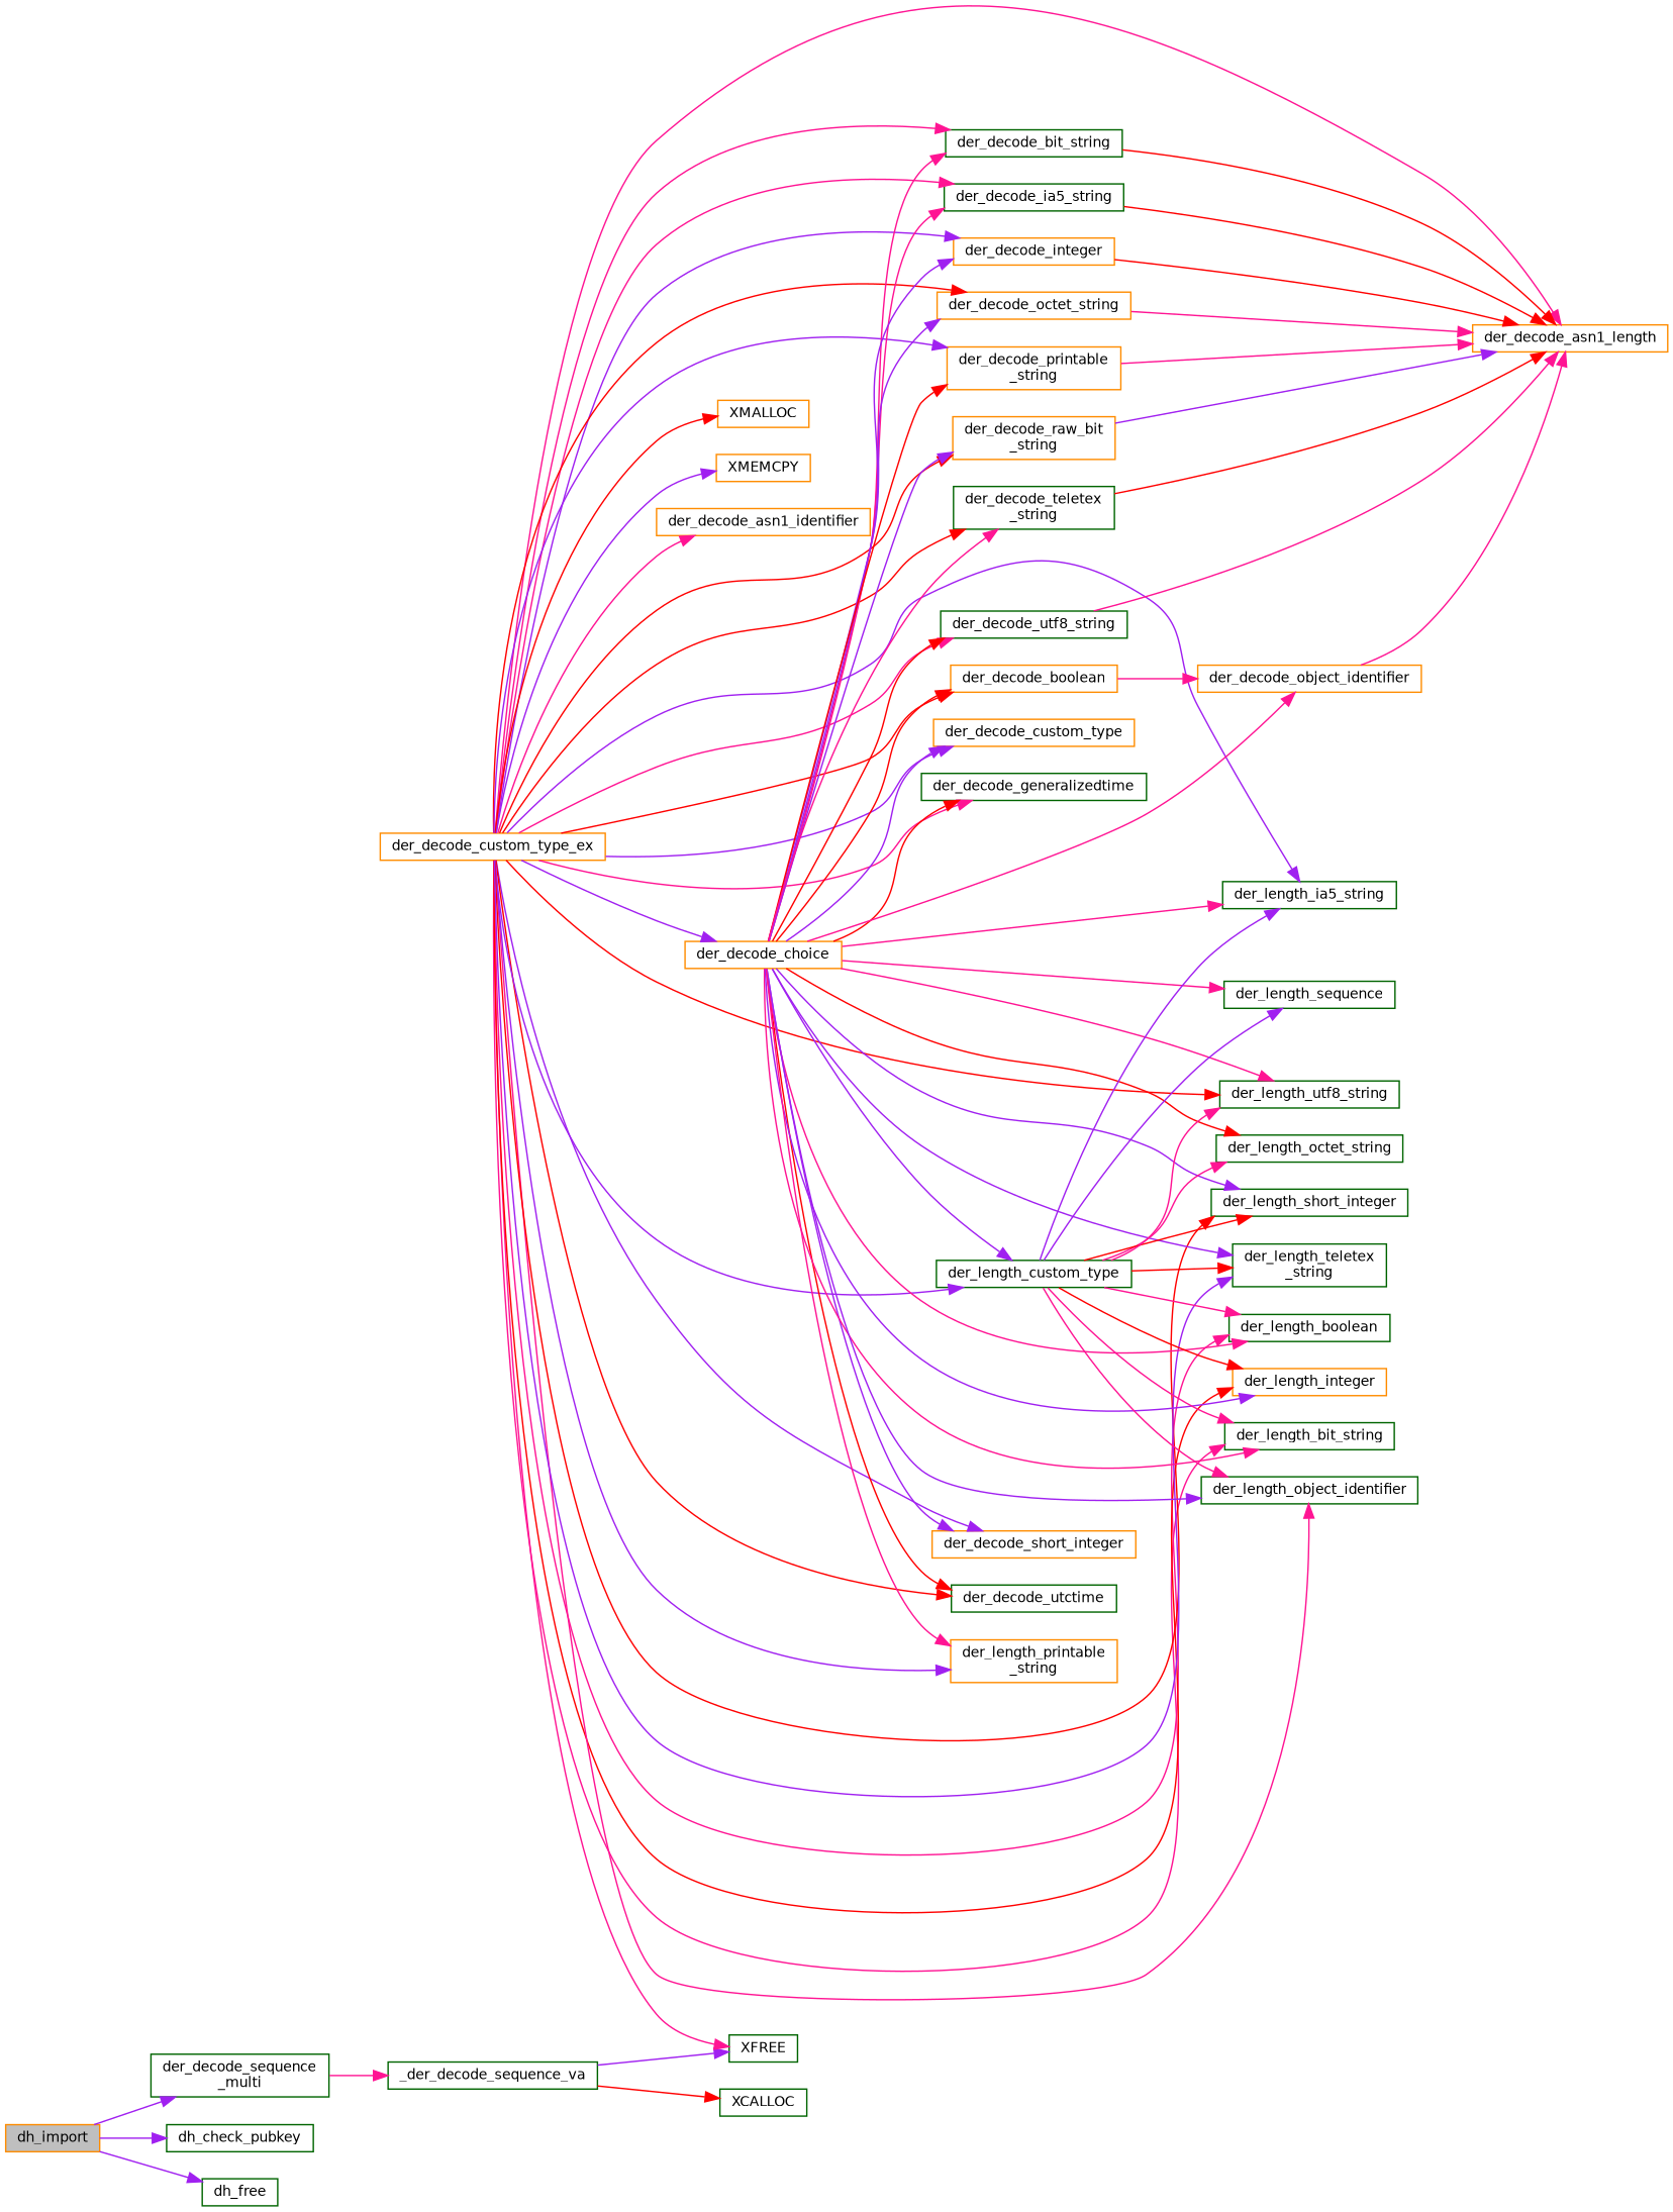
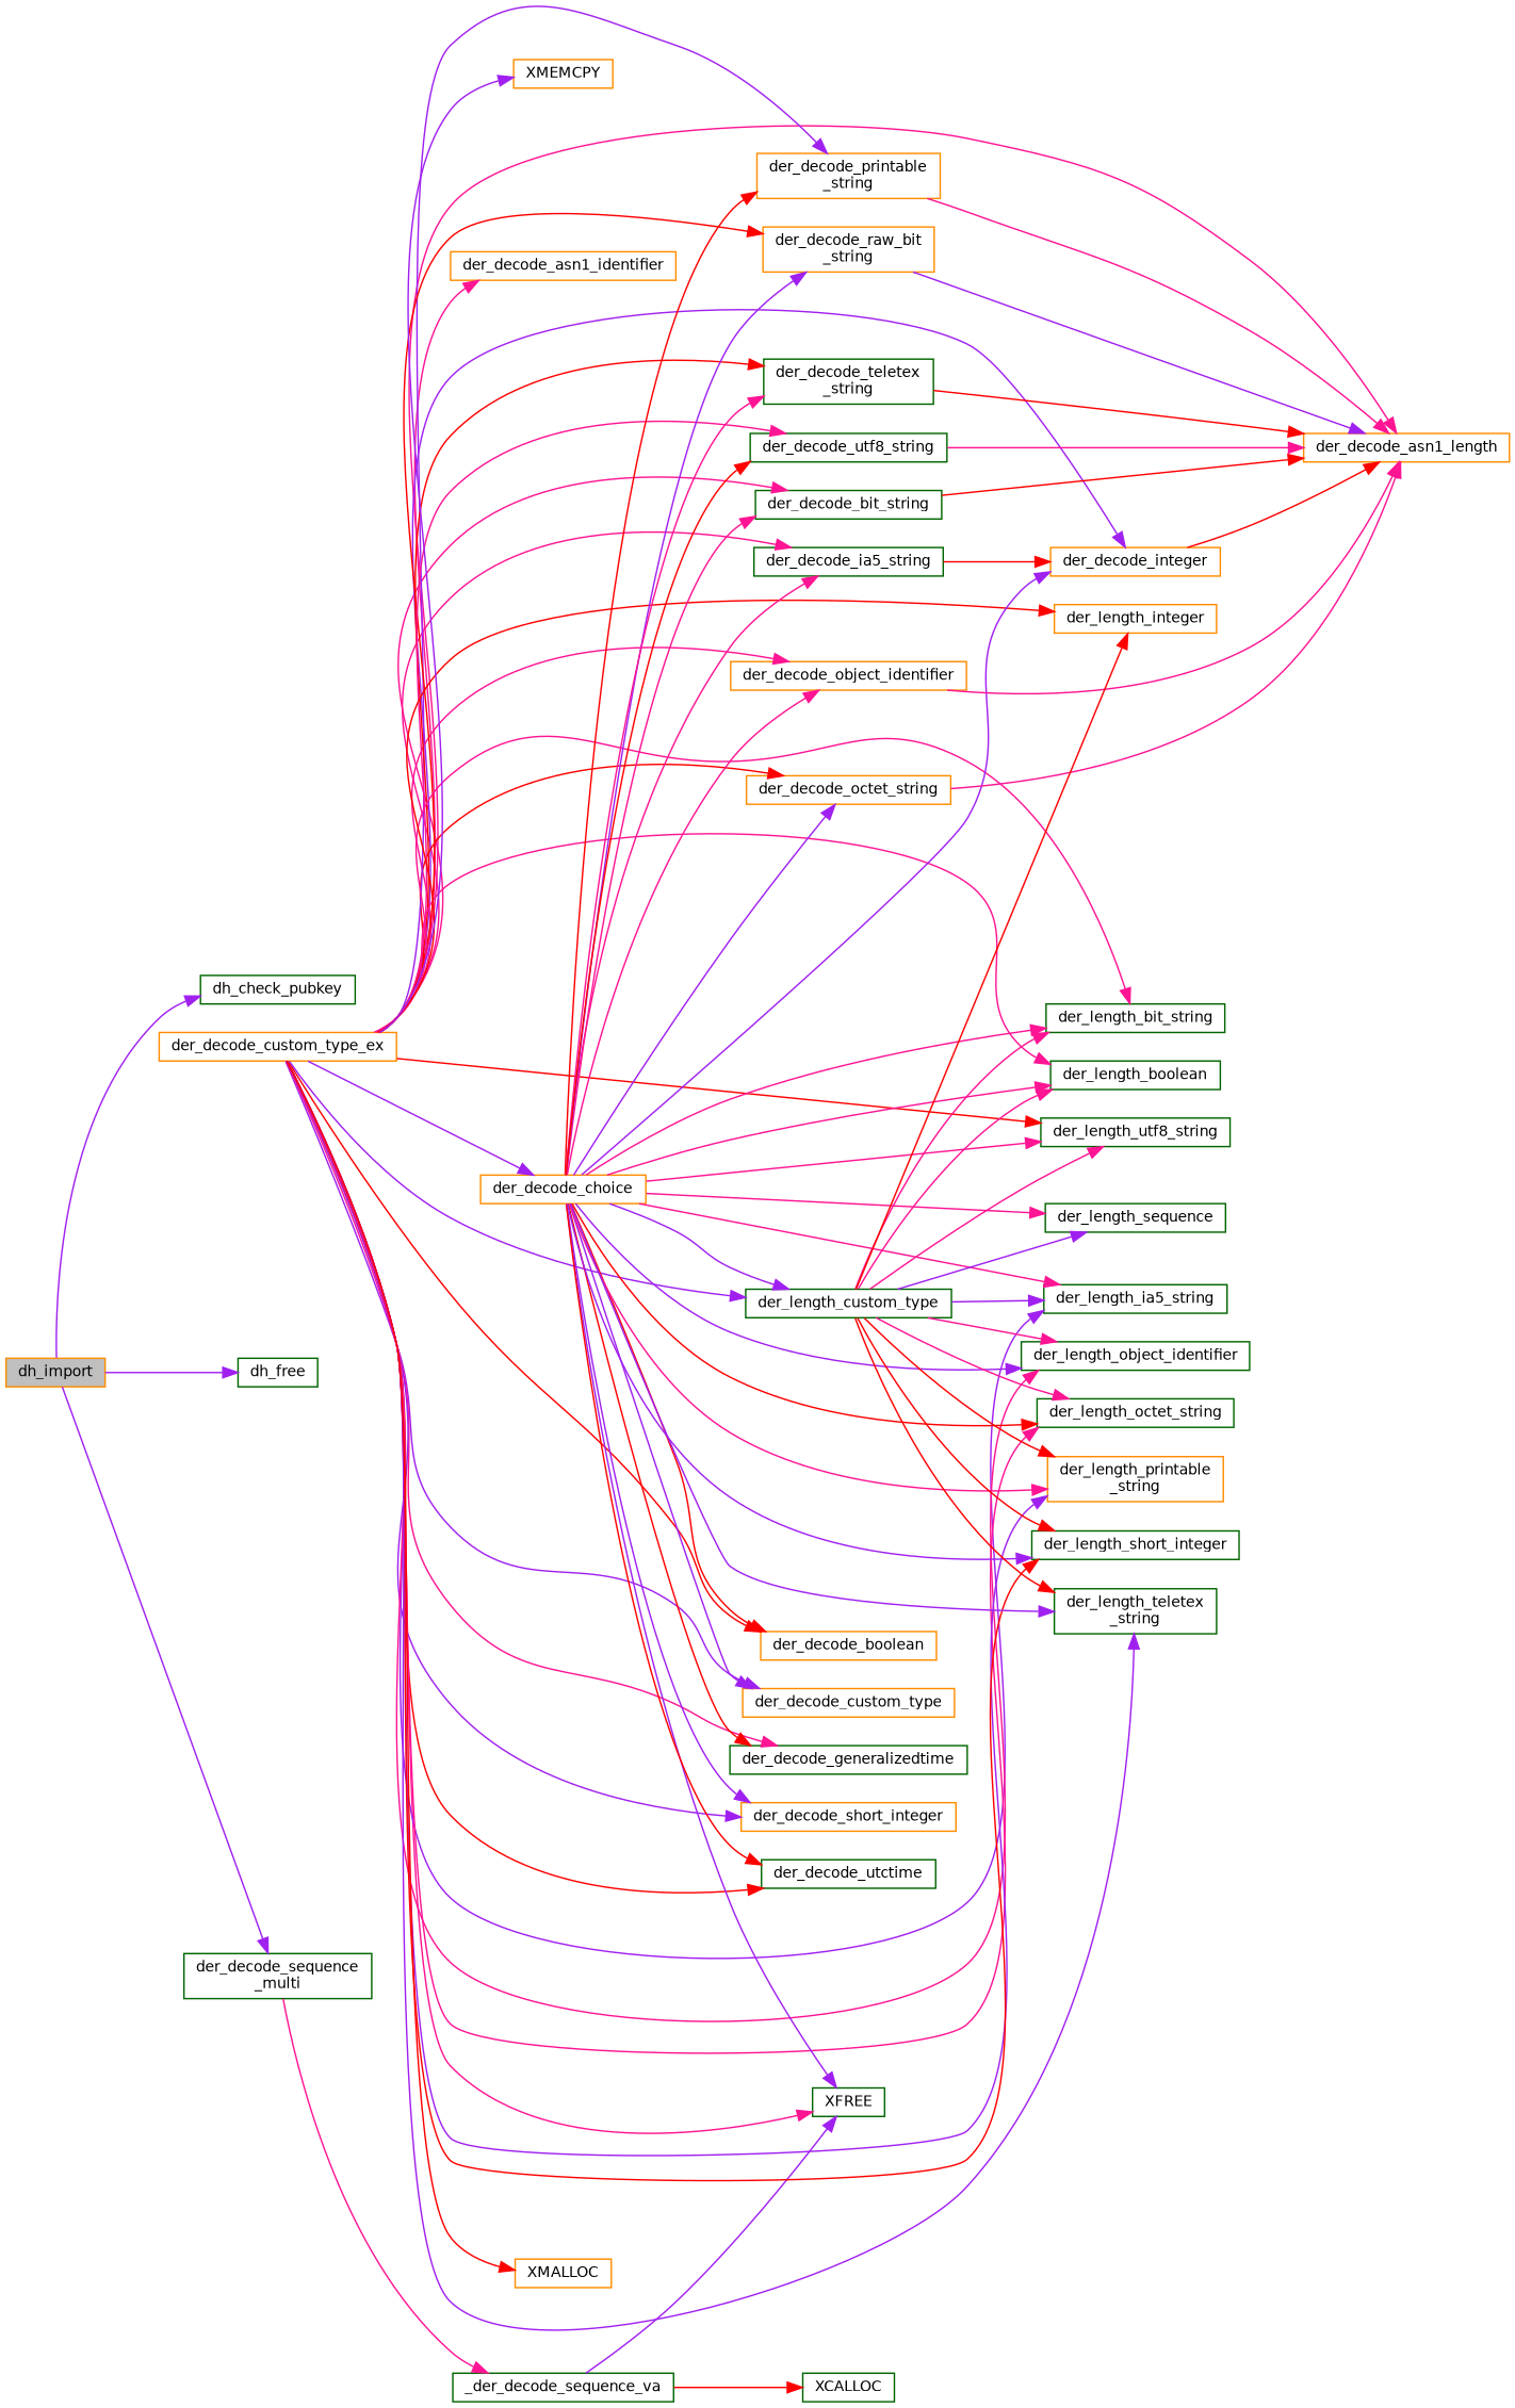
  digraph {
    rankdir=LR
    node [color=darkgreen fillcolor=white fontname=Helvetica fontsize=10 shape=record style=filled]
    edge [color=deeppink fontname=Helvetica fontsize=10 labelfontname=Helvetica labelfontsize=10 style=solid]
    n1 [color=darkorange fillcolor=grey75 fontcolor=black height=0.2 label=dh_import width=0.4]
    n2 [height=0.2 label="der_decode_sequence\l_multi" width=0.4]
    n3 [height=0.2 label=dh_check_pubkey width=0.4]
    n4 [height=0.2 label=dh_free width=0.4]
    n5 [height=0.2 label=_der_decode_sequence_va width=0.4]
    n6 [height=0.2 label=XFREE width=0.4]
    n7 [height=0.2 label=XCALLOC width=0.4]
    n8 [color=darkorange height=0.2 label=der_decode_custom_type_ex width=0.4]
    n9 [color=darkorange height=0.2 label=der_decode_asn1_identifier width=0.4]
    n10 [color=darkorange height=0.2 label=der_decode_asn1_length width=0.4]
    n11 [height=0.2 label=der_decode_bit_string width=0.4]
    n12 [color=darkorange height=0.2 label=der_decode_boolean width=0.4]
    n13 [color=darkorange height=0.2 label=der_decode_choice width=0.4]
    n14 [color=darkorange height=0.2 label=der_decode_custom_type width=0.4]
    n15 [height=0.2 label=der_decode_generalizedtime width=0.4]
    n16 [height=0.2 label=der_decode_ia5_string width=0.4]
    n17 [color=darkorange height=0.2 label=der_decode_integer width=0.4]
    n18 [color=darkorange height=0.2 label=der_decode_object_identifier width=0.4]
    n19 [color=darkorange height=0.2 label=der_decode_octet_string width=0.4]
    n20 [color=darkorange height=0.2 label="der_decode_printable\l_string" width=0.4]
    n21 [color=darkorange height=0.2 label="der_decode_raw_bit\l_string" width=0.4]
    n22 [color=darkorange height=0.2 label=der_decode_short_integer width=0.4]
    n23 [height=0.2 label="der_decode_teletex\l_string" width=0.4]
    n24 [height=0.2 label=der_decode_utctime width=0.4]
    n25 [height=0.2 label=der_decode_utf8_string width=0.4]
    n26 [height=0.2 label=der_length_bit_string width=0.4]
    n27 [height=0.2 label=der_length_boolean width=0.4]
    n28 [height=0.2 label=der_length_custom_type width=0.4]
    n29 [height=0.2 label=der_length_ia5_string width=0.4]
    n30 [color=darkorange height=0.2 label=der_length_integer width=0.4]
    n31 [height=0.2 label=der_length_object_identifier width=0.4]
    n32 [height=0.2 label=der_length_octet_string width=0.4]
    n33 [color=darkorange height=0.2 label="der_length_printable\l_string" width=0.4]
    n34 [height=0.2 label=der_length_short_integer width=0.4]
    n35 [height=0.2 label="der_length_teletex\l_string" width=0.4]
    n36 [height=0.2 label=der_length_utf8_string width=0.4]
    n37 [color=darkorange height=0.2 label=XMALLOC width=0.4]
    n38 [color=darkorange height=0.2 label=XMEMCPY width=0.4]
    n39 [height=0.2 label=der_length_sequence width=0.4]
    n1 -> n2 [color=purple]
    n1 -> n3 [color=purple]
    n1 -> n4 [color=purple]
    n2 -> n5
    n5 -> n6 [color=purple]
    n5 -> n7 [color=red]
    n8 -> n6
    n8 -> n9
    n8 -> n10
    n8 -> n11
    n8 -> n12 [color=red]
    n8 -> n13 [color=purple]
    n8 -> n14 [color=purple]
    n8 -> n15
    n8 -> n16
    n8 -> n17 [color=purple]
-   n12 -> n18
+   n8 -> n18
    n8 -> n19 [color=red]
    n8 -> n20 [color=purple]
    n8 -> n21 [color=red]
    n8 -> n22 [color=purple]
    n8 -> n23 [color=red]
    n8 -> n24 [color=red]
    n8 -> n25
    n8 -> n26
    n8 -> n27
    n8 -> n28 [color=purple]
    n8 -> n29 [color=purple]
    n8 -> n30 [color=red]
    n8 -> n31
+   n8 -> n32
    n8 -> n33 [color=purple]
    n8 -> n34 [color=red]
    n8 -> n35 [color=purple]
    n8 -> n36 [color=red]
    n8 -> n37 [color=red]
    n8 -> n38 [color=purple]
    n11 -> n10 [color=red]
    n13 -> n11
    n13 -> n12 [color=red]
    n13 -> n14 [color=purple]
    n13 -> n15 [color=red]
    n13 -> n16
    n13 -> n17 [color=purple]
    n13 -> n18
    n13 -> n19 [color=purple]
    n13 -> n20 [color=red]
    n13 -> n21 [color=purple]
    n13 -> n22 [color=purple]
    n13 -> n23
    n13 -> n24 [color=red]
    n13 -> n25 [color=red]
    n13 -> n26
    n13 -> n27
    n13 -> n28 [color=purple]
    n13 -> n29
-   n13 -> n30 [color=purple]
+   n13 -> n6 [color=purple]
    n13 -> n31 [color=purple]
    n13 -> n32 [color=red]
    n13 -> n33
    n13 -> n34 [color=purple]
    n13 -> n35 [color=purple]
    n13 -> n36
    n13 -> n39
-   n16 -> n10 [color=red]
+   n16 -> n17 [color=red]
    n17 -> n10 [color=red]
    n18 -> n10
    n19 -> n10
    n20 -> n10
    n21 -> n10 [color=purple]
    n23 -> n10 [color=red]
    n25 -> n10
    n28 -> n26
    n28 -> n27
    n28 -> n29 [color=purple]
    n28 -> n30 [color=red]
    n28 -> n31
    n28 -> n32
+   n28 -> n33 [color=red]
    n28 -> n34 [color=red]
    n28 -> n35 [color=red]
    n28 -> n36
    n28 -> n39 [color=purple]
  }
